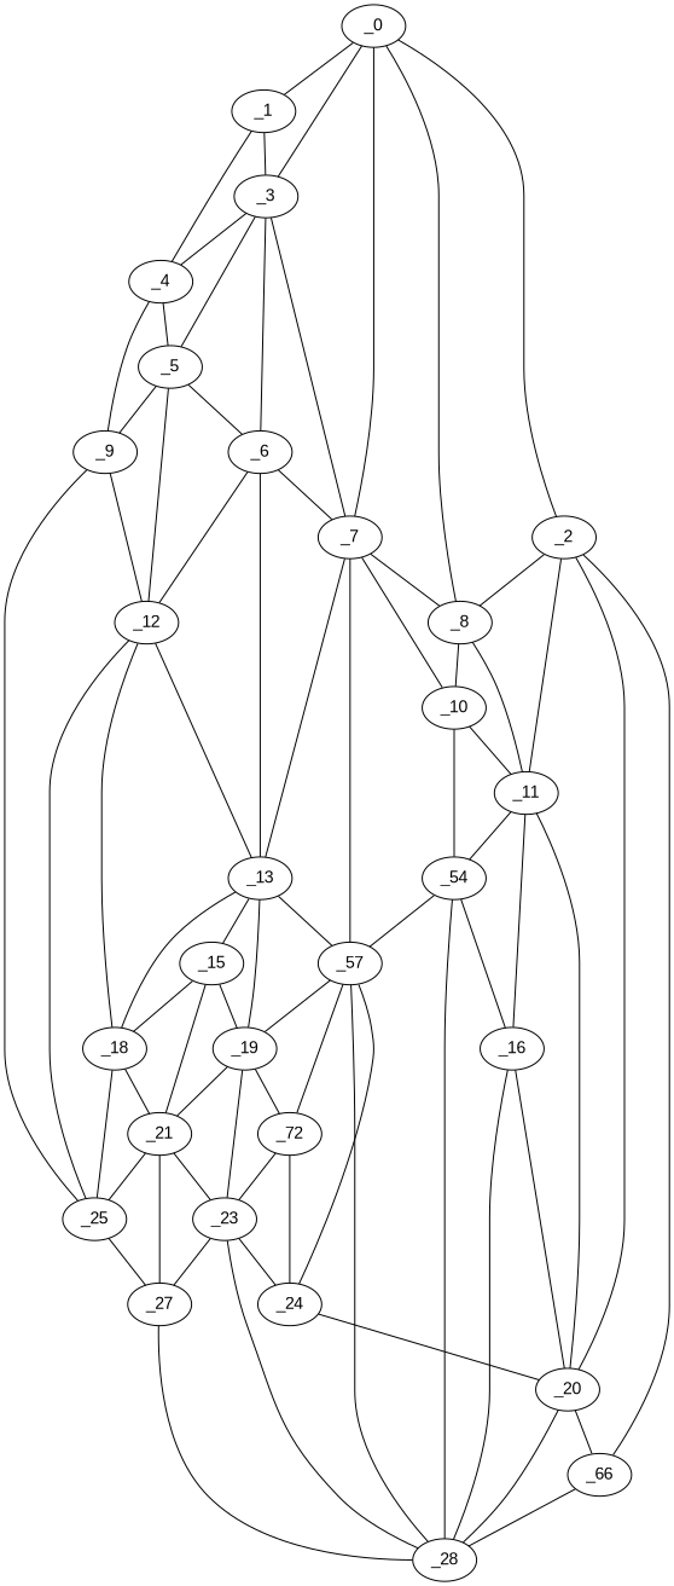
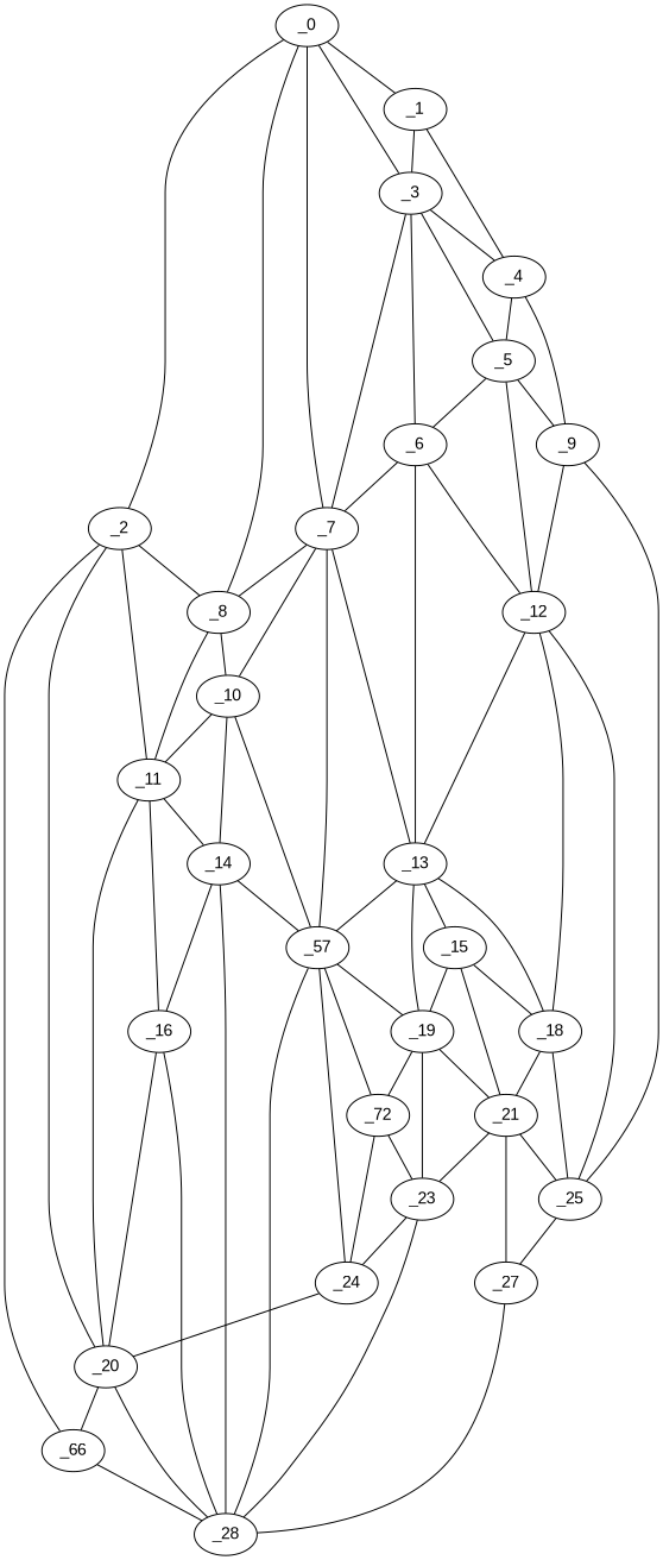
  graph {
    fontname="Liberation Sans"
    node [fontname="Liberation Sans" x=105 y=17]
    edge [fontname="Liberation Sans" valence=2]
    _0 [x=22 y=96]
    _1 [x=35 y=11]
    _2 [x=40 y=124]
    _3 [x=47 y=21]
    _7 [x=68 y=37]
    _8 [x=72 y=95]
    _4 [x=56 y=2]
    _11 [x=77 y=99]
    _20 [x=96 y=106]
    n10 [label=_66 y=112]
    _5 [x=67]
    _6 [x=67 y=29]
    _13 [x=83 y=34]
    _10 [x=76 y=91]
    n15 [label=_57 x=93 y=73]
    _9 [x=74 y=9]
-   _14 [x=85 y=89 label=_54]
+   _14 [x=85 y=89]
    _16 [x=91 y=102]
    _28 [x=107 y=76]
    _12 [x=83]
    _18 [x=94 y=27]
    _15 [x=90 y=36]
    _19 [x=94 y=39]
    n24 [label=_72 x=100 y=66]
    _24 [x=103 y=71]
    _25 [y=35]
    _27 [x=107 y=41]
    _21 [x=100 y=35]
    _23 [x=103 y=47]
    _0 -- _1 [valence=1]
    _0 -- _2 [valence=1]
    _0 -- _3
    _0 -- _7
    _0 -- _8
    _1 -- _3 [valence=1]
    _1 -- _4 [valence=1]
    _2 -- _8
    _2 -- _11 [valence=1]
    _2 -- _20 [valence=1]
    _2 -- n10 [valence=1]
    _3 -- _7
    _3 -- _4
    _3 -- _5
    _3 -- _6 [valence=1]
    _7 -- _8
    _7 -- _13 [valence=1]
    _7 -- _10
    _7 -- n15
    _8 -- _11 [valence=1]
    _8 -- _10
    _4 -- _5
    _4 -- _9 [valence=1]
    _11 -- _20
    _11 -- _14
    _11 -- _16
    _20 -- n10
    _20 -- _28 [valence=1]
    n10 -- _28 [valence=1]
    _5 -- _6
    _5 -- _9
    _5 -- _12 [valence=1]
    _6 -- _7
    _6 -- _13
    _6 -- _12
    _13 -- n15
    _13 -- _18
    _13 -- _15
    _13 -- _19
    _10 -- _11
+   _10 -- n15
    _10 -- _14 [valence=1]
    n15 -- _28
    n15 -- _19
    n15 -- n24
    n15 -- _24
    _9 -- _12
    _9 -- _25 [valence=1]
    _14 -- n15
    _14 -- _16 [valence=1]
    _14 -- _28 [valence=1]
    _16 -- _20 [valence=1]
    _16 -- _28
    _12 -- _13
    _12 -- _18 [valence=1]
    _12 -- _25
    _18 -- _25 [valence=1]
    _18 -- _21
    _15 -- _18 [valence=1]
    _15 -- _19 [valence=1]
    _15 -- _21
    _19 -- n24
    _19 -- _21
    _19 -- _23 [valence=1]
    n24 -- _24
    n24 -- _23
    _24 -- _20 [valence=1]
    _25 -- _27 [valence=1]
    _27 -- _28 [valence=1]
    _21 -- _25 [valence=1]
    _21 -- _27
    _21 -- _23 [valence=1]
    _23 -- _28
    _23 -- _24 [valence=1]
-   _23 -- _27 [valence=1]
  }
